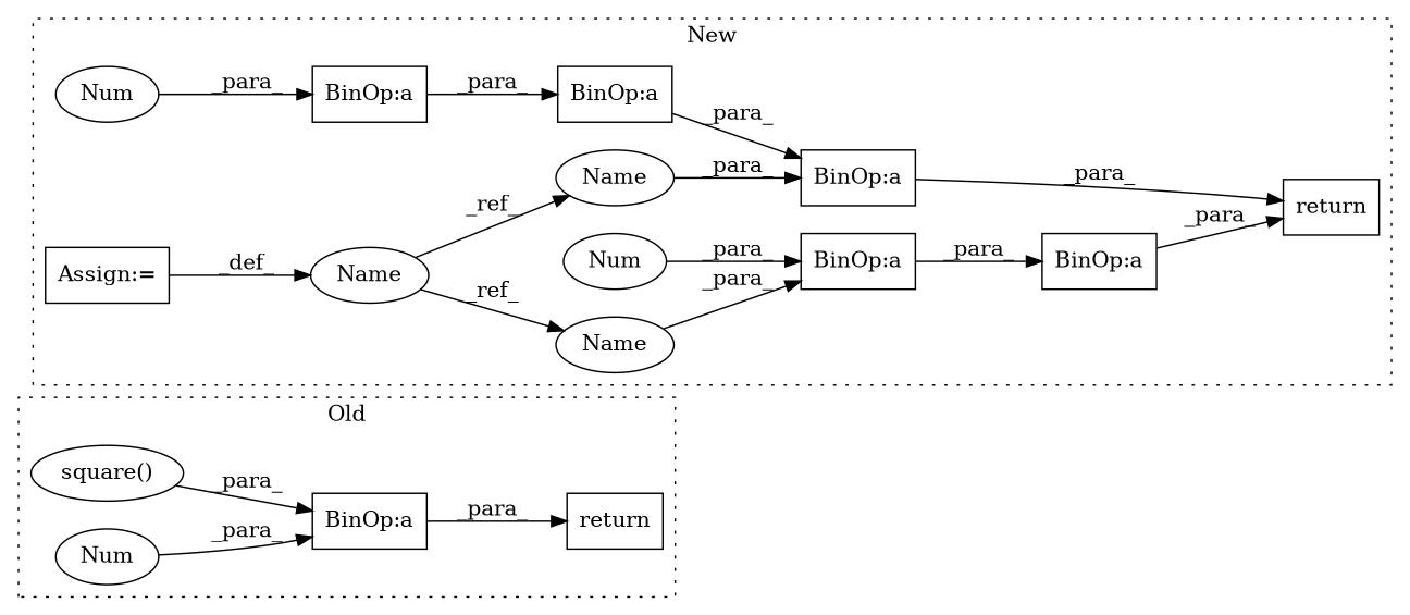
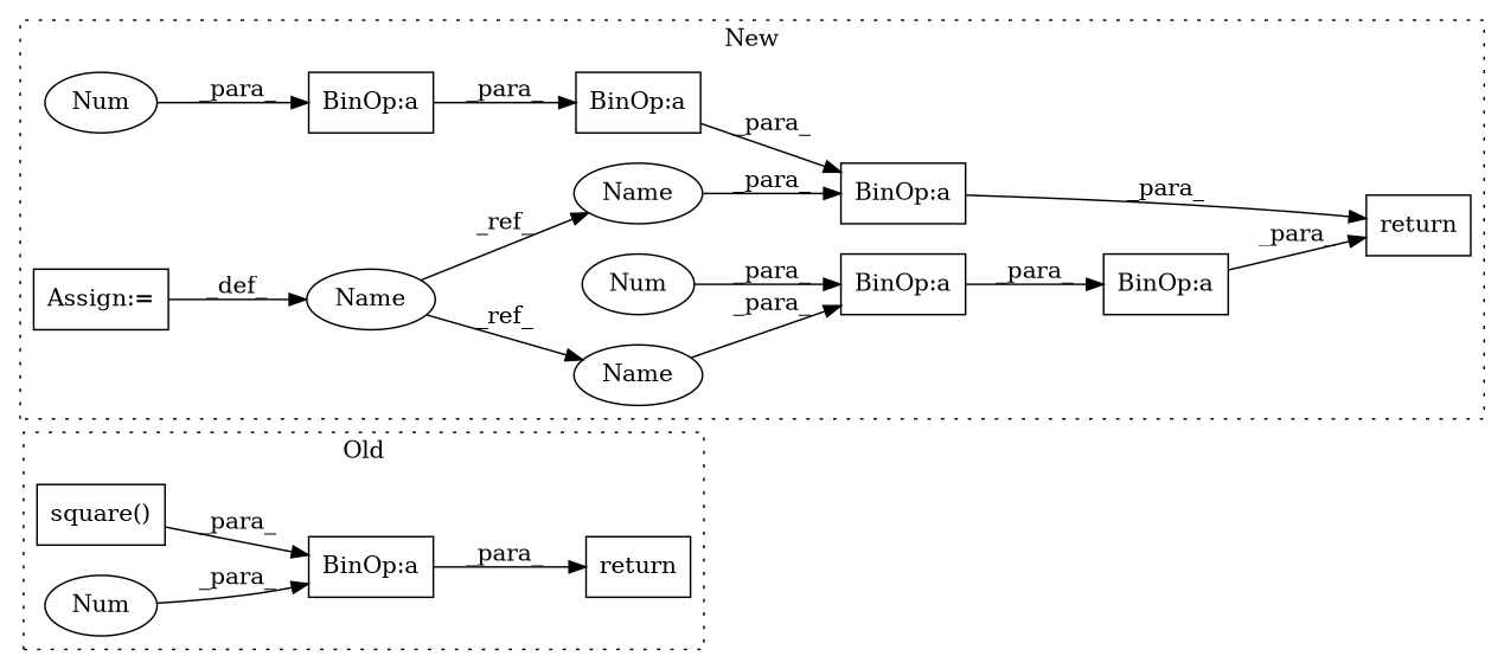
  digraph {
    rankdir=LR
    node [a=82 l=7 shape=box]
-   n1 [a=75 l="11,1" label="square()" s="371,405" shape=ellipse]
+   n1 [a=75 l="11,1" label="square()" s="371,405"]
    n2 [a=93 label=return s=360]
    n3 [l=45 label="BinOp:a" s=368]
    n4 [a=76 l=1 label=Num s=367 shape=ellipse]
    n5 [a=93 label=return s=429]
    n6 [l=3 label="BinOp:a" s=466]
    n7 [l=4 label="BinOp:a" s=487]
    n8 [a=68 l=3 label="Assign:=" s=402]
    n9 [a=76 l=1 label=Num s=491 shape=ellipse]
    n10 [l=3 label="BinOp:a" s=492]
    n11 [l=3 label="BinOp:a" s=449]
    n12 [l=3 label="BinOp:a" s=438]
    n13 [a=76 l=1 label=Num s=437 shape=ellipse]
    n14 [a=87 label=Name s=395 shape=ellipse]
    n15 [a=87 label=Name s=441 shape=ellipse]
    n16 [a=87 label=Name s=459 shape=ellipse]
    subgraph cluster_1 {
      label=Old
      style=dotted
      n1
      n2
      n3
      n4
    }
    subgraph cluster_2 {
      label=New
      style=dotted
      n5
      n6
      n7
      n8
      n9
      n10
      n11
      n12
      n13
      n14
      n15
      n16
    }
    n1 -> n3 [label=_para_]
    n3 -> n2 [label=_para_]
    n4 -> n3 [label=_para_]
    n6 -> n5 [label=_para_]
    n7 -> n10 [label=_para_]
    n8 -> n14 [label=_def_]
    n9 -> n7 [label=_para_]
    n10 -> n6 [label=_para_]
    n11 -> n5 [label=_para_]
    n12 -> n11 [label=_para_]
    n13 -> n12 [label=_para_]
    n14 -> n15 [label=_ref_]
    n14 -> n16 [label=_ref_]
    n15 -> n12 [label=_para_]
    n16 -> n6 [label=_para_]
  }
